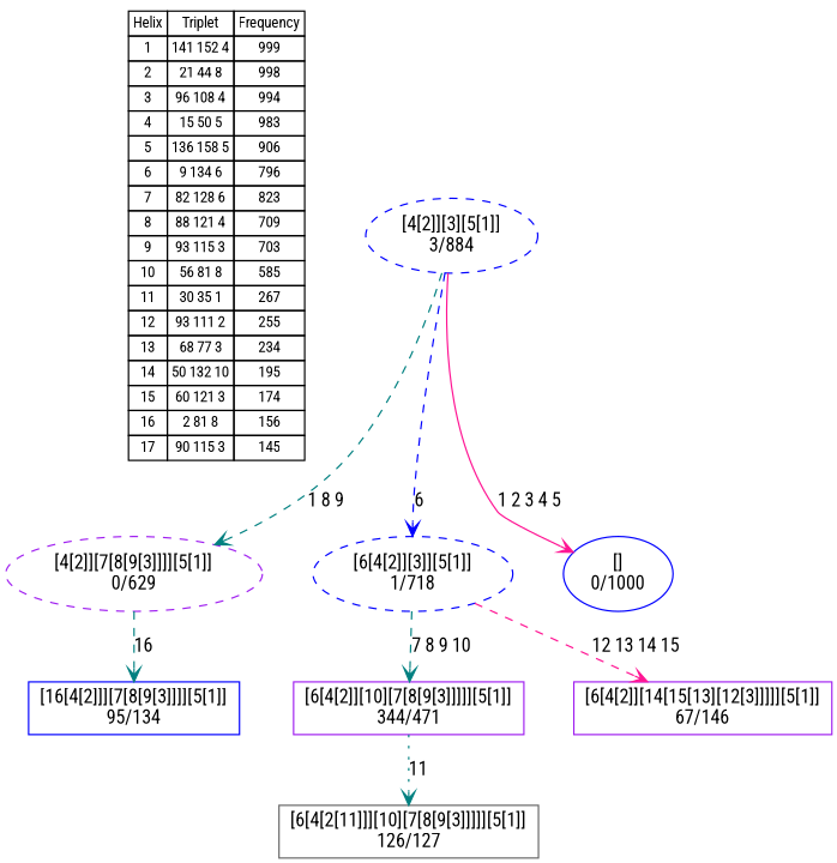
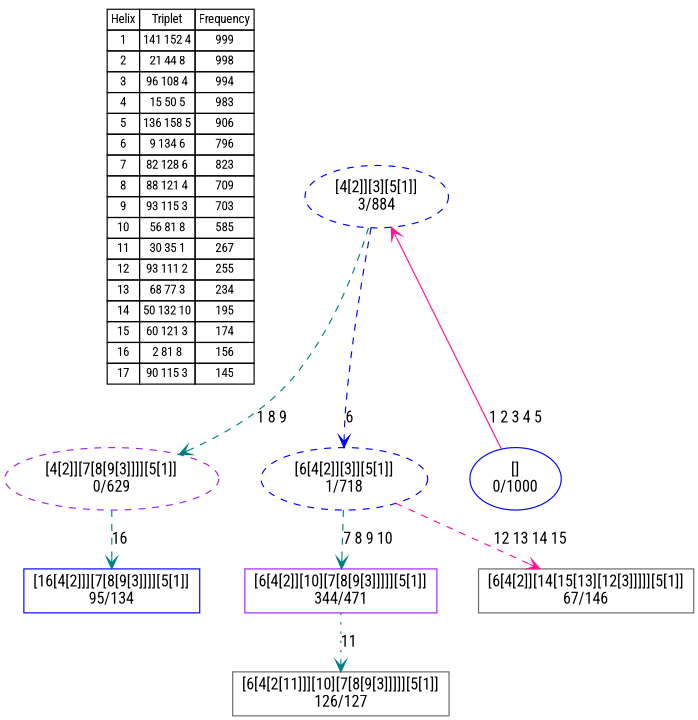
  digraph {
    fontname="Roboto Condensed"
    nodesep=0.5
    node [fontname="Roboto Condensed" color=blue]
    edge [arrowhead=vee color=teal fontname="Roboto Condensed" style=dashed]
    n1 [fontsize=11 label=< <table border="0" cellborder="1" cellspacing="0"><tr><td>Helix</td><td>Triplet</td><td>Frequency</td></tr> <tr><td>1</td><td>141 152 4</td><td>999</td></tr> <tr><td>2</td><td>21 44 8</td><td>998</td></tr> <tr><td>3</td><td>96 108 4</td><td>994</td></tr> <tr><td>4</td><td>15 50 5</td><td>983</td></tr> <tr><td>5</td><td>136 158 5</td><td>906</td></tr> <tr><td>6</td><td>9 134 6</td><td>796</td></tr> <tr><td>7</td><td>82 128 6</td><td>823</td></tr> <tr><td>8</td><td>88 121 4</td><td>709</td></tr> <tr><td>9</td><td>93 115 3</td><td>703</td></tr> <tr><td>10</td><td>56 81 8</td><td>585</td></tr> <tr><td>11</td><td>30 35 1</td><td>267</td></tr> <tr><td>12</td><td>93 111 2</td><td>255</td></tr> <tr><td>13</td><td>68 77 3</td><td>234</td></tr> <tr><td>14</td><td>50 132 10</td><td>195</td></tr> <tr><td>15</td><td>60 121 3</td><td>174</td></tr> <tr><td>16</td><td>2 81 8</td><td>156</td></tr> <tr><td>17</td><td>90 115 3</td><td>145</td></tr> </table>> shape=plaintext color=""]
    n2 [color=purple label="[6[4[2]][10][7[8[9[3]]]]][5[1]]\n344/471" shape=box]
    n3 [color=gray40 label="[6[4[2[11]]][10][7[8[9[3]]]]][5[1]]\n126/127" shape=box]
    n4 [label="[16[4[2]]][7[8[9[3]]]][5[1]]\n95/134" shape=box]
-   n5 [color=purple label="[6[4[2]][14[15[13][12[3]]]]][5[1]]\n67/146" shape=box]
+   n5 [color=gray40 label="[6[4[2]][14[15[13][12[3]]]]][5[1]]\n67/146" shape=box]
    n6 [color=purple label="[4[2]][7[8[9[3]]]][5[1]]\n0/629" style=dashed]
    n7 [label="[6[4[2]][3]][5[1]]\n1/718" style=dashed]
    n8 [label="[4[2]][3][5[1]]\n3/884" style=dashed]
    n9 [label="[]\n0/1000"]
    n2 -> n3 [label="11 " style=dotted]
    n6 -> n4 [label="16 "]
    n7 -> n2 [label="7 8 9 10 "]
    n7 -> n5 [color=deeppink label="12 13 14 15 "]
    n8 -> n6 [label="1 8 9 "]
    n8 -> n7 [color=blue label="6 "]
-   n8 -> n9 [color=deeppink label="1 2 3 4 5 " style=solid]
+   n9 -> n8 [color=deeppink label="1 2 3 4 5 " style=solid]
  }
